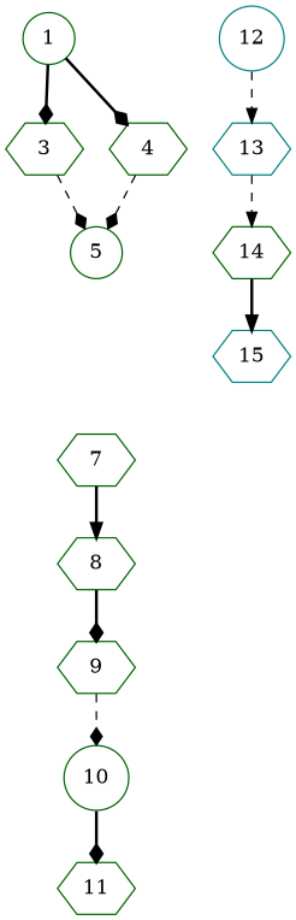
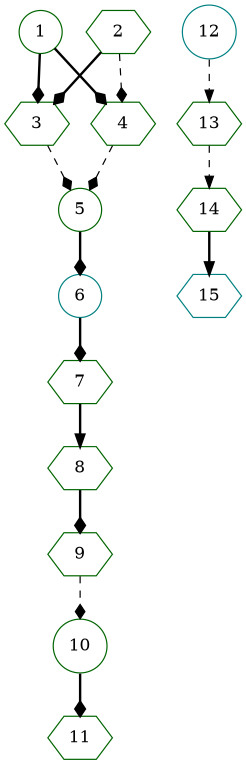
  digraph {
    fontname="DejaVu Serif"
    node [alpha=0.14 color=darkgreen fontname="DejaVu Serif" shape=hexagon]
    edge [arrowhead=diamond fontname="DejaVu Serif" style=bold]
    1 [alpha=0.13 expect_size=48254976 shape=circle]
    3 [alpha=0.03 expect_size=38475776]
    4 [expect_size=20889600]
    5 [expect_size=31976448 shape=circle]
+   6 [alpha=0.09 color=teal expect_size=6699008 shape=circle]
+   2 [expect_size=31082496]
    7 [alpha=0.17 expect_size=49072128]
    8 [alpha=0.00 expect_size=21675008]
    9 [alpha=0.01 expect_size=24692736]
    10 [alpha=0.09 expect_size=43797504 shape=circle]
    11 [alpha=0.03 expect_size=36135936]
    12 [alpha=0.17 color=teal expect_size=19392512 shape=circle]
-   13 [alpha=0.10 color=teal expect_size=6131712]
+   13 [alpha=0.10 expect_size=6131712]
    14 [alpha=0.10 expect_size=14305280]
    15 [alpha=0.10 color=teal expect_size=48265216]
    1 -> 3
    1 -> 4
    3 -> 5 [style=dashed]
    4 -> 5 [style=dashed]
+   5 -> 6
+   6 -> 7
+   2 -> 3
+   2 -> 4 [style=dashed]
    7 -> 8 [arrowhead=normal]
    8 -> 9
    9 -> 10 [style=dashed]
    10 -> 11
    12 -> 13 [arrowhead=normal style=dashed]
    13 -> 14 [arrowhead=normal style=dashed]
    14 -> 15 [arrowhead=normal]
  }
